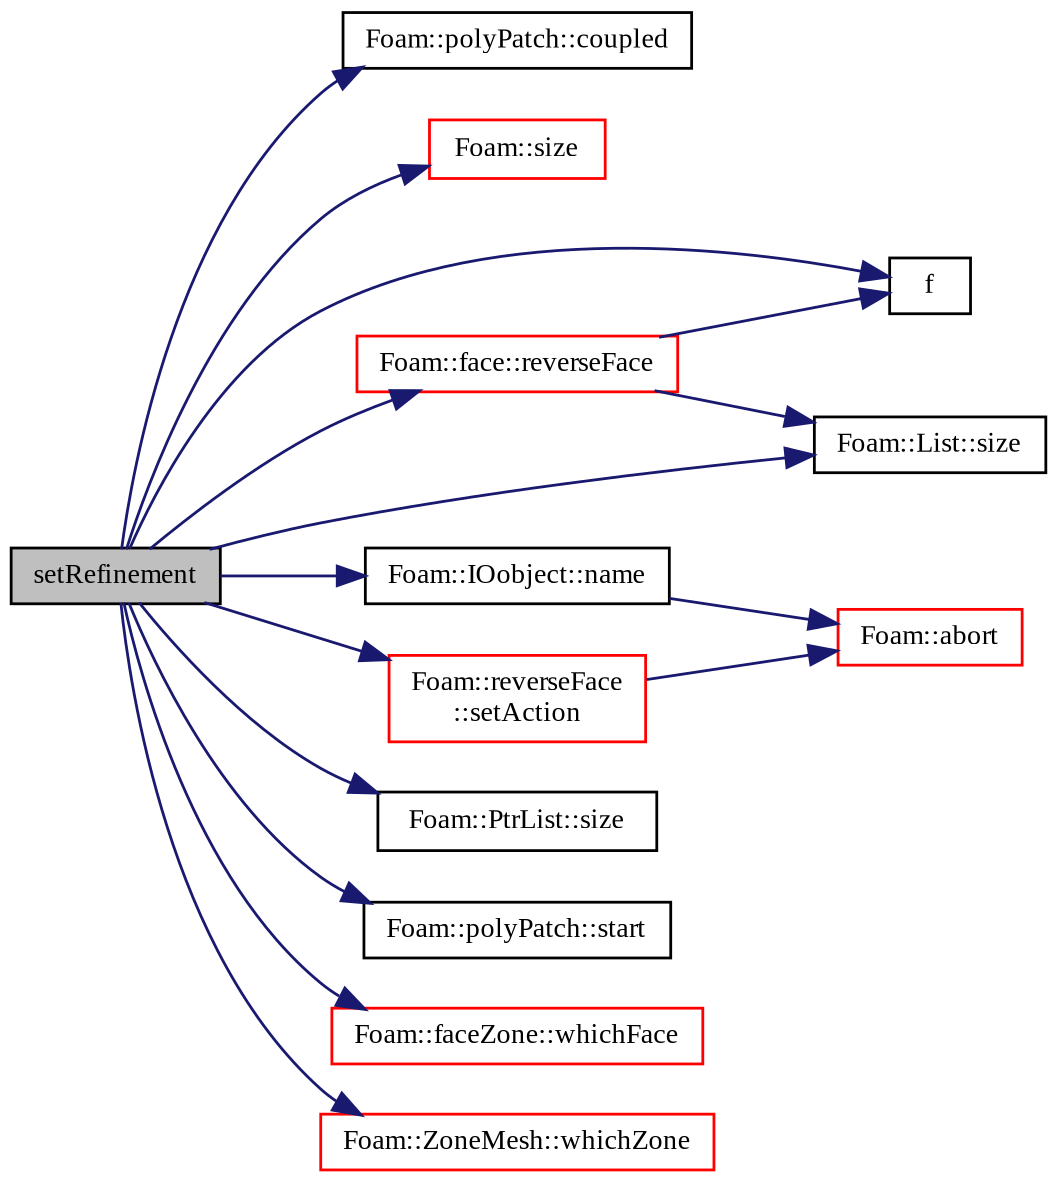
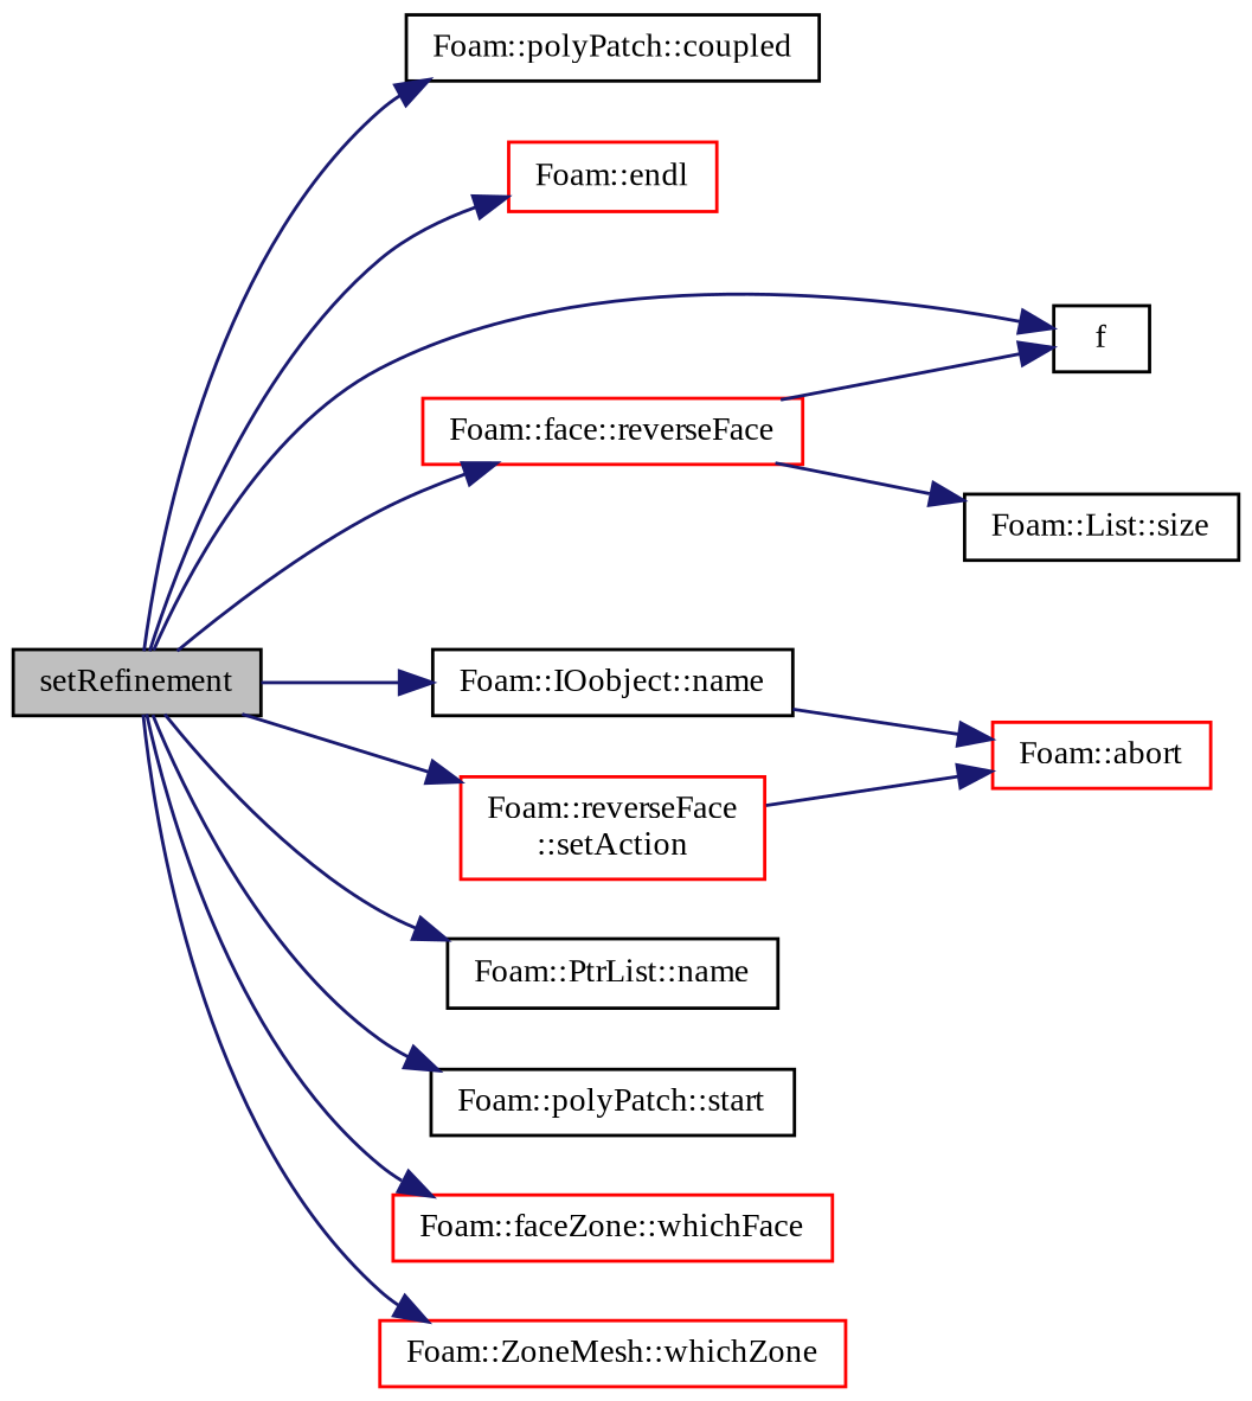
  digraph {
    fontname="Liberation Serif"
    rankdir=LR
    node [color=black fontname="Liberation Serif" fontsize=10 shape=record]
    edge [color=midnightblue fontname="Liberation Serif" fontsize=10 labelfontname=FreeSans labelfontsize=10 style=solid]
    n1 [fillcolor=grey75 fontcolor=black height=0.2 label=setRefinement style=filled width=0.4]
    n2 [height=0.2 label="Foam::polyPatch::coupled" width=0.4]
-   n3 [color=red height=0.2 label="Foam::size" width=0.4]
+   n3 [color=red height=0.2 label="Foam::endl" width=0.4]
    n4 [height=0.2 label=f width=0.4]
    n5 [height=0.2 label="Foam::IOobject::name" width=0.4]
    n6 [color=red height=0.2 label="Foam::face::reverseFace" width=0.4]
    n7 [height=0.2 label="Foam::List::size" width=0.4]
    n8 [color=red height=0.2 label="Foam::reverseFace\l::setAction" width=0.4]
-   n9 [height=0.2 label="Foam::PtrList::size" width=0.4]
+   n9 [height=0.2 label="Foam::PtrList::name" width=0.4]
    n10 [height=0.2 label="Foam::polyPatch::start" width=0.4]
    n11 [color=red height=0.2 label="Foam::faceZone::whichFace" width=0.4]
    n12 [color=red height=0.2 label="Foam::ZoneMesh::whichZone" width=0.4]
    n13 [color=red height=0.2 label="Foam::abort" width=0.4]
    n1 -> n2
    n1 -> n3
    n1 -> n4
    n1 -> n5
    n1 -> n6
-   n1 -> n7
    n1 -> n8
    n1 -> n9
    n1 -> n10
    n1 -> n11
    n1 -> n12
    n5 -> n13
    n6 -> n4
    n6 -> n7
    n8 -> n13
  }
